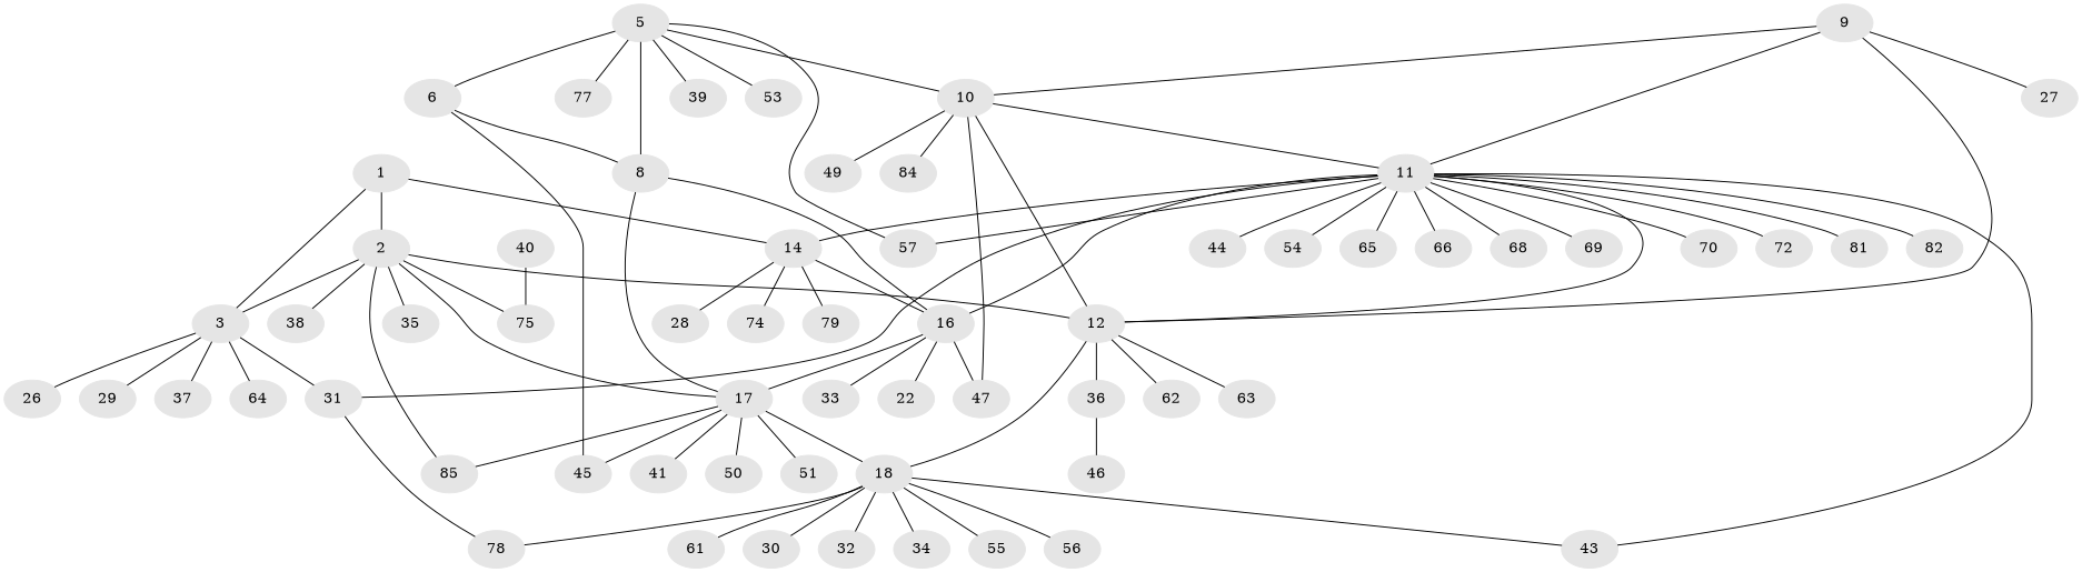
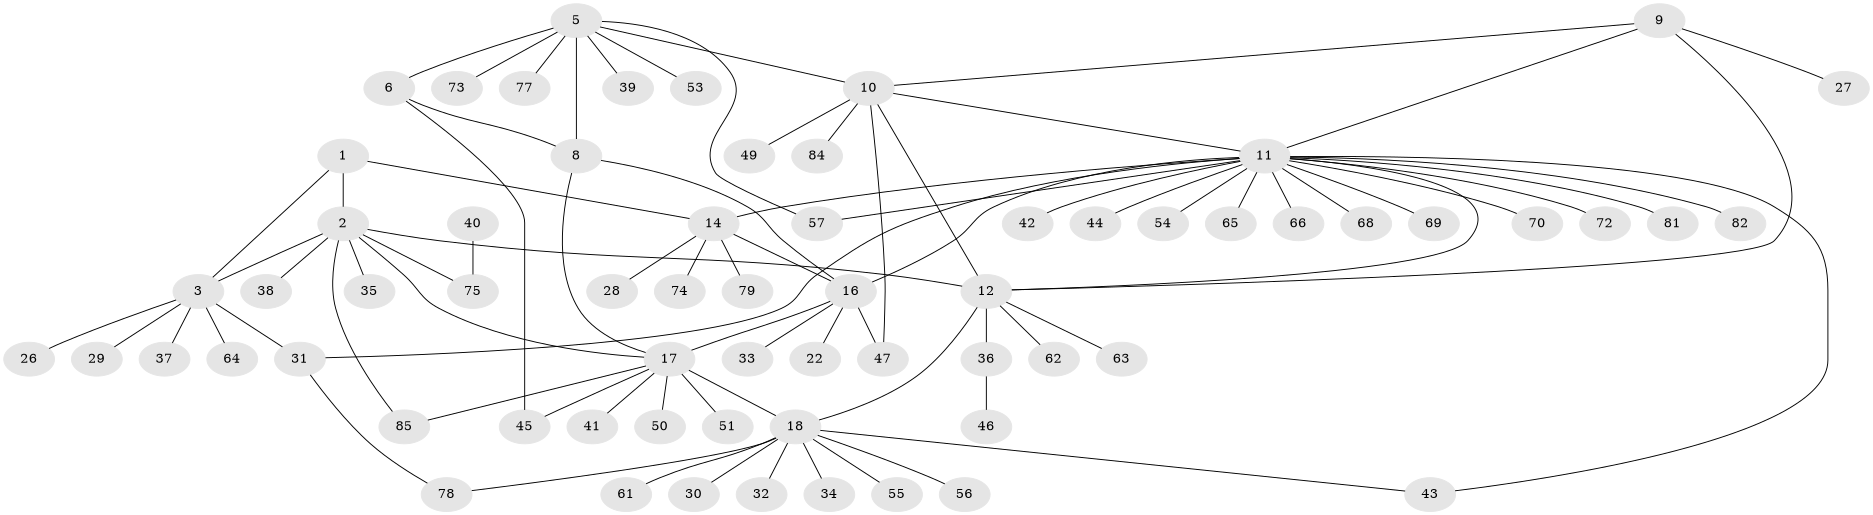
  graph {
    node [color=gray90 style=filled]
    1 [super="+25"]
    2 [super="+4"]
    3 [super="+24"]
    14 [super="+15"]
    12 [super="+83"]
    17 [super="+20"]
    35
    38
    75
    85
    26 [super="+48"]
    29
    31 [super="+59"]
    37
    64
    16 [super="+23"]
    28
    74
    79
    5 [super="+7"]
    6 [super="+21"]
    8
    10 [super="+86"]
    39
    53
    57
+   73
    77
    18 [super="+19"]
    36
    62
    63
    45
    41
    50
    51
    78 [super="+80"]
    11 [super="+13"]
    47 [super="+71"]
    49
    84
    22
    33 [super="+52"]
    9 [super="+60"]
    27
+   42
    43
    44
    54
    65
    66
    68
    69
    70
    72
    81
    82
    30
    32 [super="+58"]
    34
    55
    56
    61
    46 [super="+76"]
    40 [super="+67"]
    1 -- 2 [weight=2]
    1 -- 3
    1 -- 14
    2 -- 3 [weight=2]
    2 -- 12
    2 -- 17
    2 -- 35
    2 -- 38
    2 -- 75
    2 -- 85
    3 -- 26
    3 -- 29
    3 -- 31
    3 -- 37
    3 -- 64
    14 -- 16 [weight=2]
    14 -- 28
    14 -- 74
    14 -- 79
    12 -- 18 [weight=2]
    12 -- 36
    12 -- 62
    12 -- 63
    17 -- 85
    17 -- 18 [weight=4]
    17 -- 45
    17 -- 41
    17 -- 50
    17 -- 51
    31 -- 78
    16 -- 17
    16 -- 47
    16 -- 22
    16 -- 33
    5 -- 6 [weight=2]
    5 -- 8 [weight=2]
    5 -- 10
    5 -- 39
    5 -- 53
    5 -- 57
+   5 -- 73
    5 -- 77
    6 -- 8
    6 -- 45
    8 -- 17
    8 -- 16
    10 -- 12
    10 -- 11
    10 -- 47
    10 -- 49
    10 -- 84
    18 -- 78
    18 -- 43
    18 -- 30
    18 -- 32
    18 -- 34
    18 -- 55
    18 -- 56
    18 -- 61
    36 -- 46
    11 -- 14 [weight=2]
    11 -- 12
    11 -- 31
    11 -- 16
    11 -- 57
+   11 -- 42
    11 -- 43
    11 -- 44
    11 -- 54
    11 -- 65
    11 -- 66
    11 -- 68
    11 -- 69
    11 -- 70
    11 -- 72
    11 -- 81
    11 -- 82
    9 -- 12
    9 -- 10
    9 -- 11
    9 -- 27
    40 -- 75
  }
